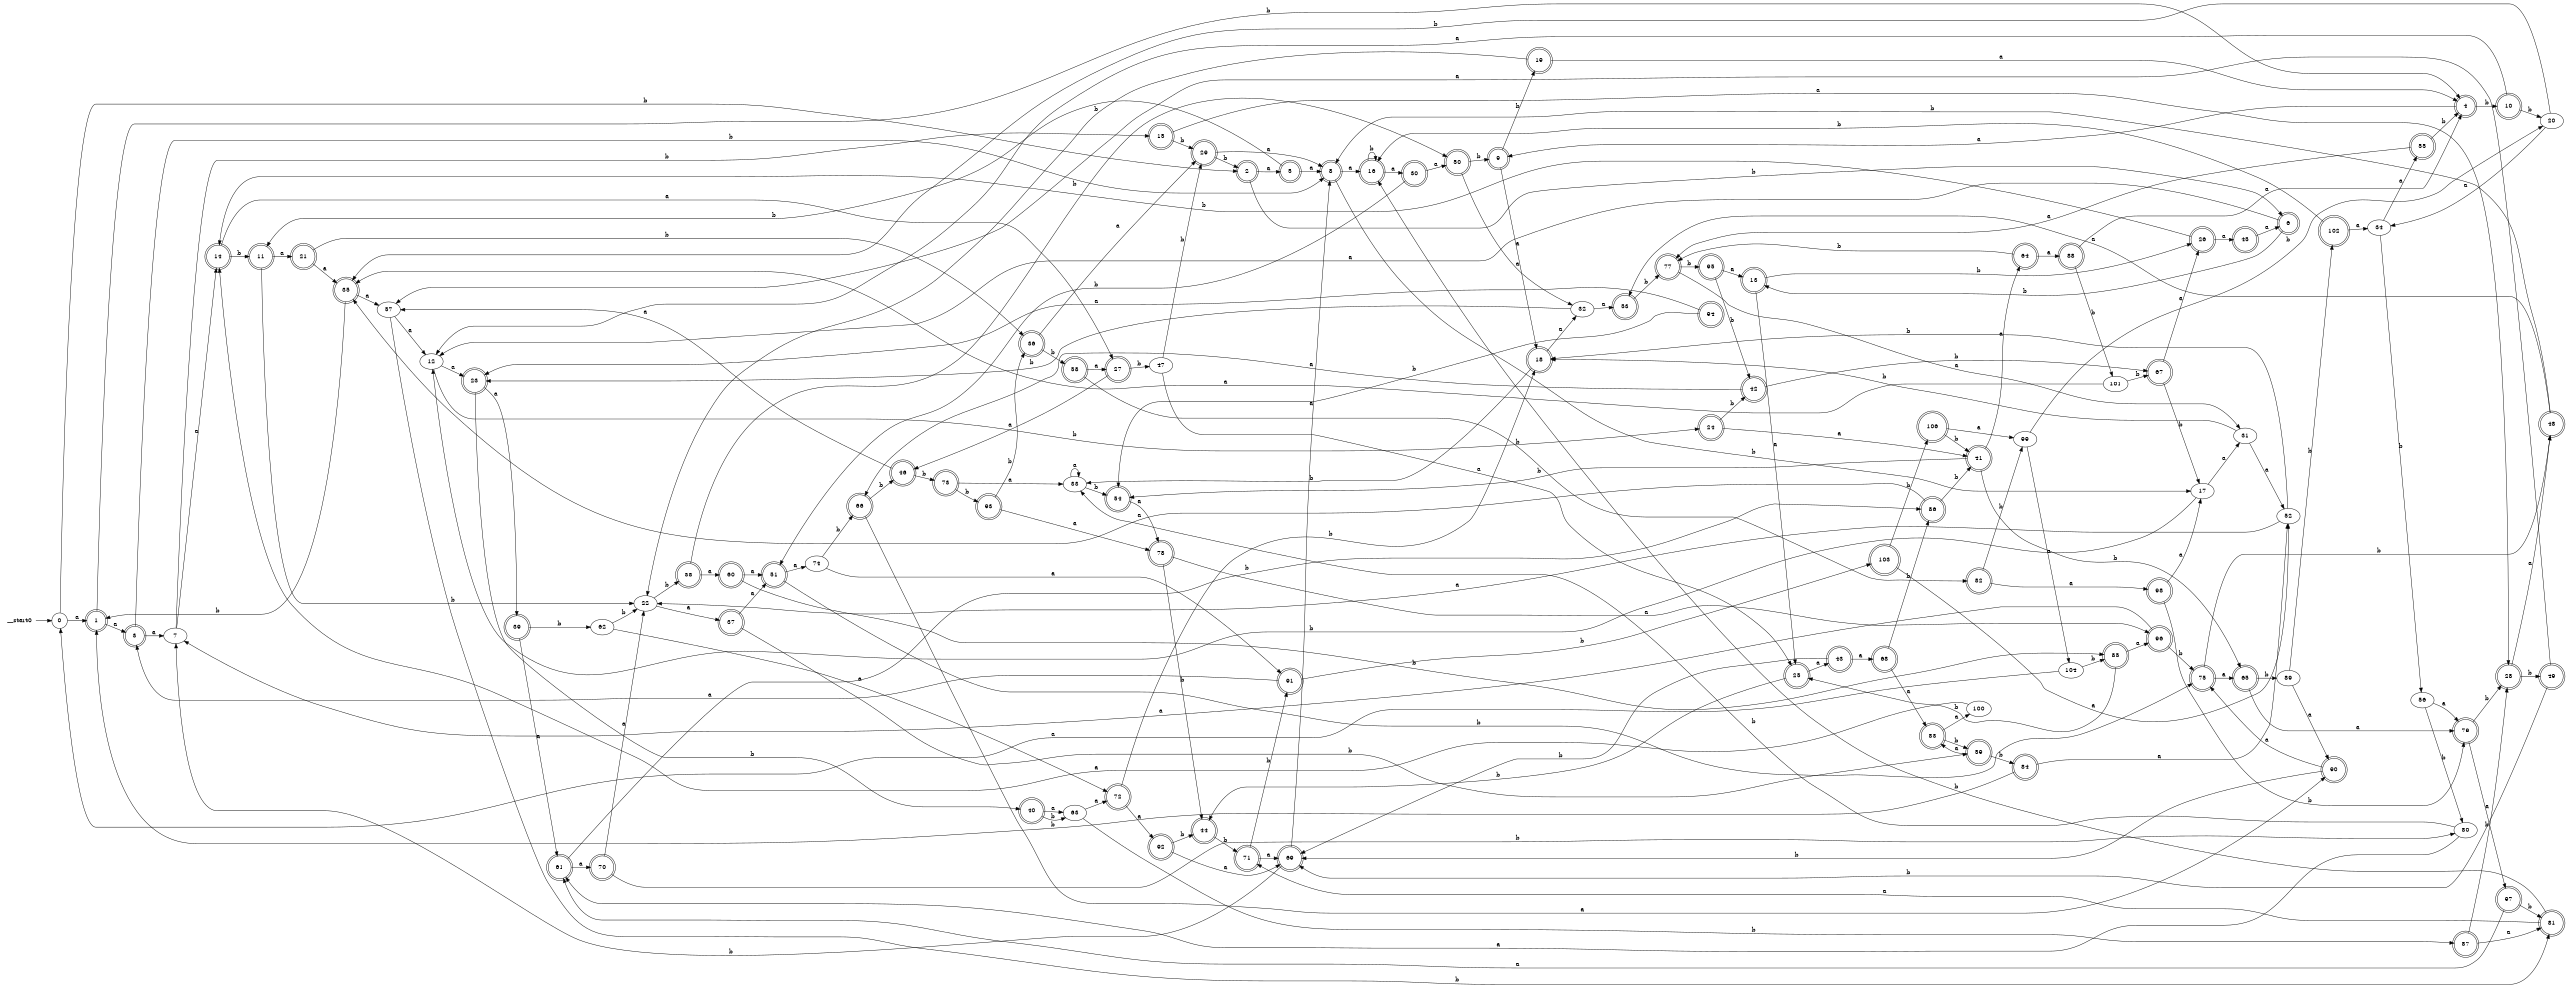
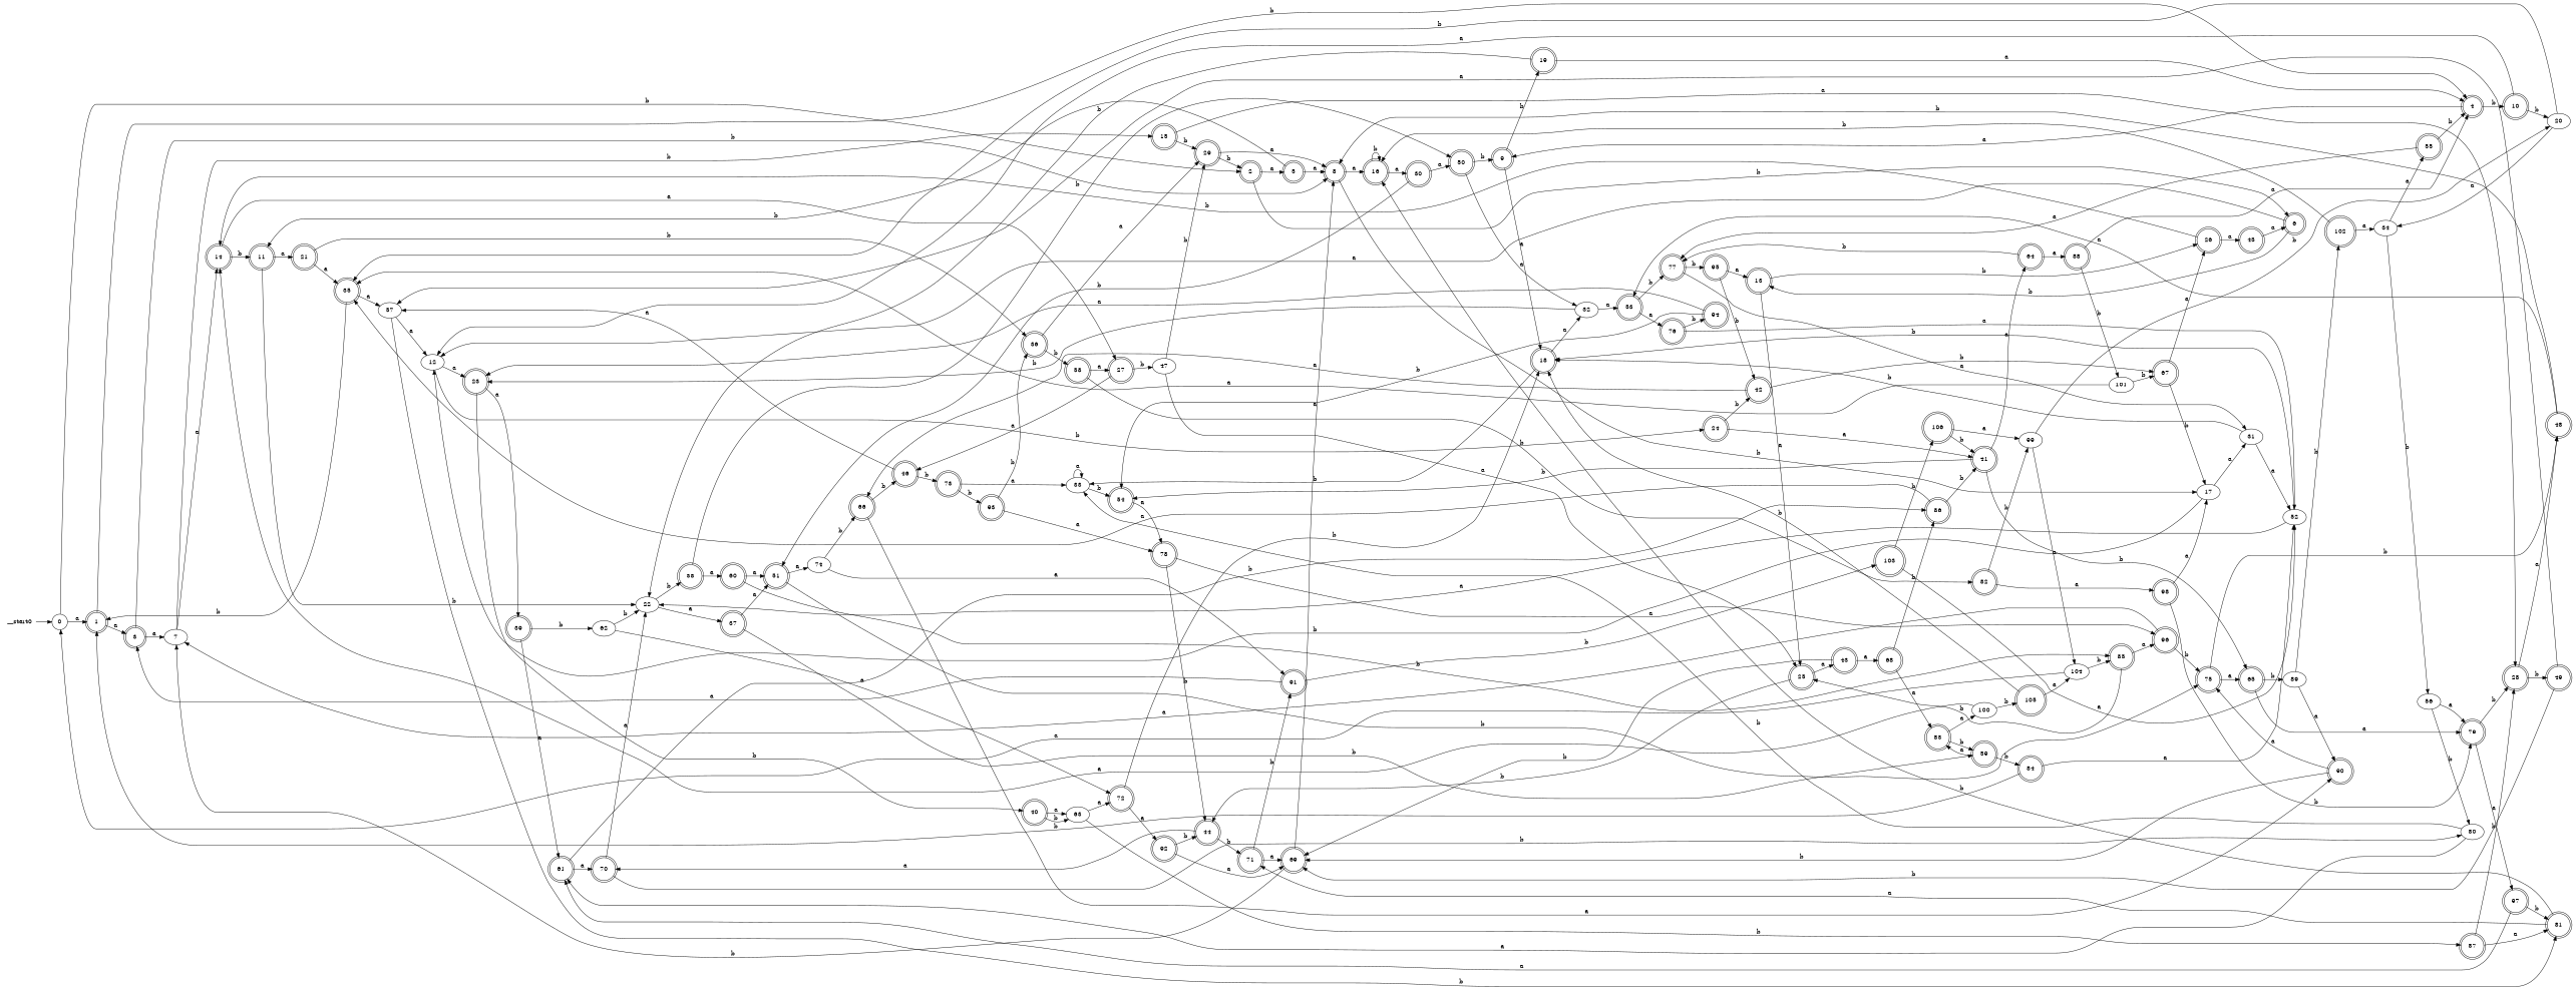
  digraph {
    rankdir=LR
    node [shape=doublecircle]
    __start0 [shape=none]
    0 [shape=circle]
    1
    2
    3
    4
    5
    6
    7 [shape=""]
    8
    9
    10
    11
    12 [shape=""]
    13
    14
    15
    16
    17 [shape=""]
    18
    19
    20 [shape=""]
    21
    22 [shape=""]
    23
    24
    25
    26
    27
    28
    29
    30
    31 [shape=""]
    32 [shape=""]
    33 [shape=""]
    34 [shape=""]
    35
    36
    37
    38
    39
    40
    41
    42
    43
    44
    45
    46
    47 [shape=""]
    48
    49
    50
    51
    52 [shape=""]
    53
    54
    55
    56 [shape=""]
    57 [shape=""]
    58
    59
    60
    61
    62 [shape=""]
    63 [shape=""]
    64
    65
    66
    67
    68
    69
    70
    71
    73
    74 [shape=""]
    75
+   76
    77
    78
    79
    80 [shape=""]
    81
    82
    83
    84
    85
    86
    72
    87
    88
    89 [shape=""]
    90
    91
    92
    93
    94
    95
    96
    97
    98
    99 [shape=""]
    100 [shape=""]
    101 [shape=""]
    102
    103
    104 [shape=""]
+   105
    106
    __start0 -> 0
    0 -> 1 [label=a]
    0 -> 2 [label=b]
    1 -> 3 [label=a]
    1 -> 4 [label=b]
    2 -> 5 [label=a]
    2 -> 6 [label=b]
    3 -> 7 [label=a]
    3 -> 8 [label=b]
    4 -> 9 [label=a]
    4 -> 10 [label=b]
    5 -> 8 [label=a]
    5 -> 11 [label=b]
    6 -> 12 [label=a]
    6 -> 13 [label=b]
    7 -> 14 [label=a]
    7 -> 15 [label=b]
    8 -> 16 [label=a]
    8 -> 17 [label=b]
    9 -> 18 [label=a]
    9 -> 19 [label=b]
    10 -> 12 [label=a]
    10 -> 20 [label=b]
    11 -> 21 [label=a]
    11 -> 22 [label=b]
    12 -> 23 [label=a]
    12 -> 24 [label=b]
    13 -> 25 [label=a]
    13 -> 26 [label=b]
    14 -> 11 [label=b]
    14 -> 27 [label=a]
    15 -> 28 [label=a]
    15 -> 29 [label=b]
    16 -> 16 [label=b]
    16 -> 30 [label=a]
    17 -> 12 [label=b]
    17 -> 31 [label=a]
    18 -> 32 [label=a]
    18 -> 33 [label=b]
    19 -> 4 [label=a]
    19 -> 22 [label=b]
    20 -> 34 [label=a]
    20 -> 35 [label=b]
    21 -> 35 [label=a]
    21 -> 36 [label=b]
    22 -> 37 [label=a]
    22 -> 38 [label=b]
    23 -> 39 [label=a]
    23 -> 40 [label=b]
    24 -> 41 [label=a]
    24 -> 42 [label=b]
    25 -> 43 [label=a]
    25 -> 44 [label=b]
    26 -> 14 [label=b]
    26 -> 45 [label=a]
    27 -> 46 [label=a]
    27 -> 47 [label=b]
    28 -> 48 [label=a]
    28 -> 49 [label=b]
    29 -> 2 [label=b]
    29 -> 8 [label=a]
    30 -> 50 [label=a]
    30 -> 51 [label=b]
    31 -> 18 [label=b]
    31 -> 52 [label=a]
    32 -> 23 [label=b]
    32 -> 53 [label=a]
    33 -> 33 [label=a]
    33 -> 54 [label=b]
    34 -> 55 [label=a]
    34 -> 56 [label=b]
    35 -> 1 [label=b]
    35 -> 57 [label=a]
    36 -> 29 [label=a]
    36 -> 58 [label=b]
    37 -> 51 [label=a]
    37 -> 59 [label=b]
    38 -> 50 [label=b]
    38 -> 60 [label=a]
    39 -> 61 [label=a]
    39 -> 62 [label=b]
    40 -> 63 [label=a]
    40 -> 63 [label=b]
    41 -> 54 [label=b]
    41 -> 64 [label=a]
    41 -> 65 [label=b]
    42 -> 66 [label=a]
    42 -> 67 [label=b]
    43 -> 68 [label=a]
    43 -> 69 [label=b]
+   44 -> 70 [label=a]
    44 -> 71 [label=b]
    45 -> 6 [label=a]
    46 -> 57 [label=a]
    46 -> 73 [label=b]
    47 -> 25 [label=a]
    47 -> 29 [label=b]
    48 -> 8 [label=b]
    48 -> 53 [label=a]
    49 -> 57 [label=a]
    49 -> 69 [label=b]
    50 -> 9 [label=b]
    50 -> 32 [label=a]
    51 -> 74 [label=a]
    51 -> 75 [label=b]
    52 -> 18 [label=b]
    52 -> 22 [label=a]
+   53 -> 76 [label=a]
    53 -> 77 [label=b]
    54 -> 78 [label=a]
    55 -> 4 [label=b]
    55 -> 77 [label=a]
    56 -> 79 [label=a]
    56 -> 80 [label=b]
    57 -> 12 [label=a]
    57 -> 81 [label=b]
    58 -> 27 [label=a]
    58 -> 82 [label=b]
    59 -> 83 [label=a]
    59 -> 84 [label=b]
    60 -> 51 [label=a]
    60 -> 85 [label=b]
    61 -> 70 [label=a]
    61 -> 86 [label=b]
    62 -> 22 [label=b]
    62 -> 72 [label=a]
    63 -> 72 [label=a]
    63 -> 87 [label=b]
    64 -> 77 [label=b]
    64 -> 88 [label=a]
    65 -> 79 [label=a]
    65 -> 89 [label=b]
    66 -> 46 [label=b]
    66 -> 90 [label=a]
    67 -> 17 [label=b]
    67 -> 26 [label=a]
    68 -> 83 [label=a]
    68 -> 86 [label=b]
    69 -> 7 [label=b]
    69 -> 8 [label=a]
    70 -> 22 [label=a]
    70 -> 80 [label=b]
    71 -> 69 [label=a]
    71 -> 91 [label=b]
    73 -> 33 [label=a]
    73 -> 93 [label=b]
    74 -> 66 [label=b]
    74 -> 91 [label=a]
    75 -> 48 [label=b]
    75 -> 65 [label=a]
+   76 -> 52 [label=a]
+   76 -> 94 [label=b]
    77 -> 31 [label=a]
    77 -> 95 [label=b]
    78 -> 44 [label=b]
    78 -> 96 [label=a]
    79 -> 28 [label=b]
    79 -> 97 [label=a]
    80 -> 33 [label=b]
    80 -> 61 [label=a]
    81 -> 16 [label=b]
    81 -> 71 [label=a]
    82 -> 98 [label=a]
    82 -> 99 [label=b]
    83 -> 59 [label=b]
    83 -> 100 [label=a]
    84 -> 1 [label=b]
    84 -> 52 [label=a]
    85 -> 25 [label=b]
    85 -> 96 [label=a]
    86 -> 35 [label=a]
    86 -> 41 [label=b]
    72 -> 18 [label=b]
    72 -> 92 [label=a]
    87 -> 28 [label=b]
    87 -> 81 [label=a]
    88 -> 4 [label=a]
    88 -> 101 [label=b]
    89 -> 90 [label=a]
    89 -> 102 [label=b]
    90 -> 69 [label=b]
    90 -> 75 [label=a]
    91 -> 3 [label=a]
    91 -> 103 [label=b]
    92 -> 44 [label=b]
    92 -> 69 [label=a]
    93 -> 36 [label=b]
    93 -> 78 [label=a]
    94 -> 23 [label=a]
    94 -> 54 [label=b]
    95 -> 13 [label=a]
    95 -> 42 [label=b]
    96 -> 7 [label=a]
    96 -> 75 [label=b]
    97 -> 61 [label=a]
    97 -> 81 [label=b]
    98 -> 17 [label=a]
    98 -> 79 [label=b]
    99 -> 20 [label=b]
    99 -> 104 [label=a]
    100 -> 14 [label=a]
+   100 -> 105 [label=b]
    101 -> 35 [label=a]
    101 -> 67 [label=b]
    102 -> 16 [label=b]
    102 -> 34 [label=a]
    103 -> 52 [label=a]
    103 -> 106 [label=b]
    104 -> 0 [label=a]
    104 -> 85 [label=b]
+   105 -> 18 [label=b]
+   105 -> 104 [label=a]
    106 -> 41 [label=b]
    106 -> 99 [label=a]
  }
